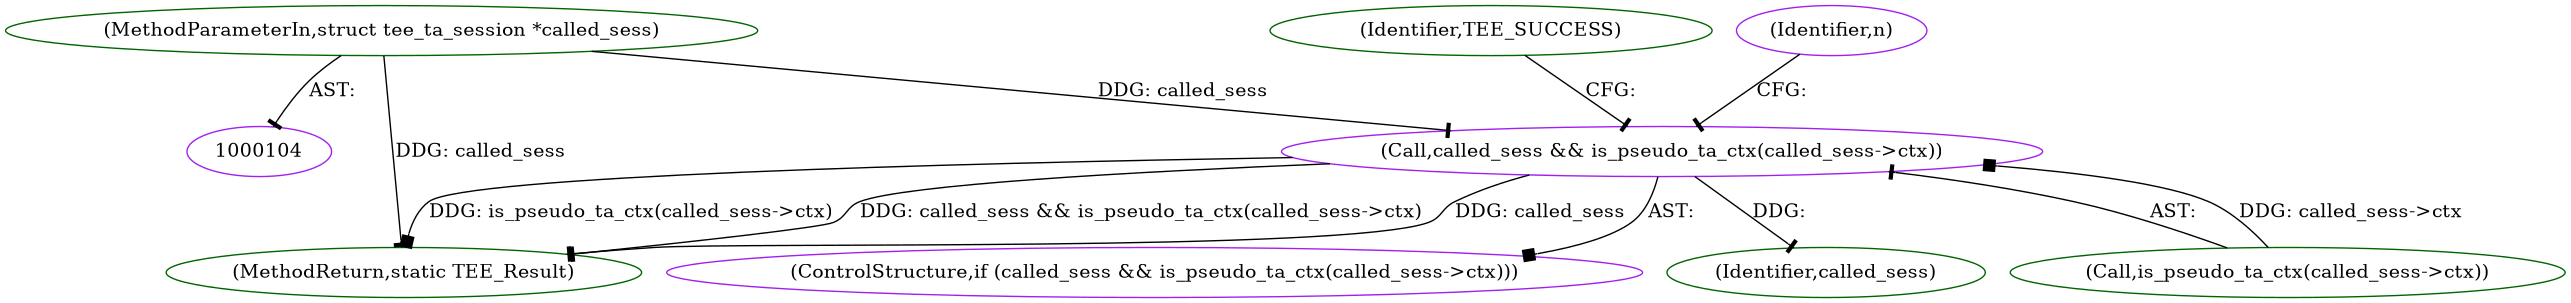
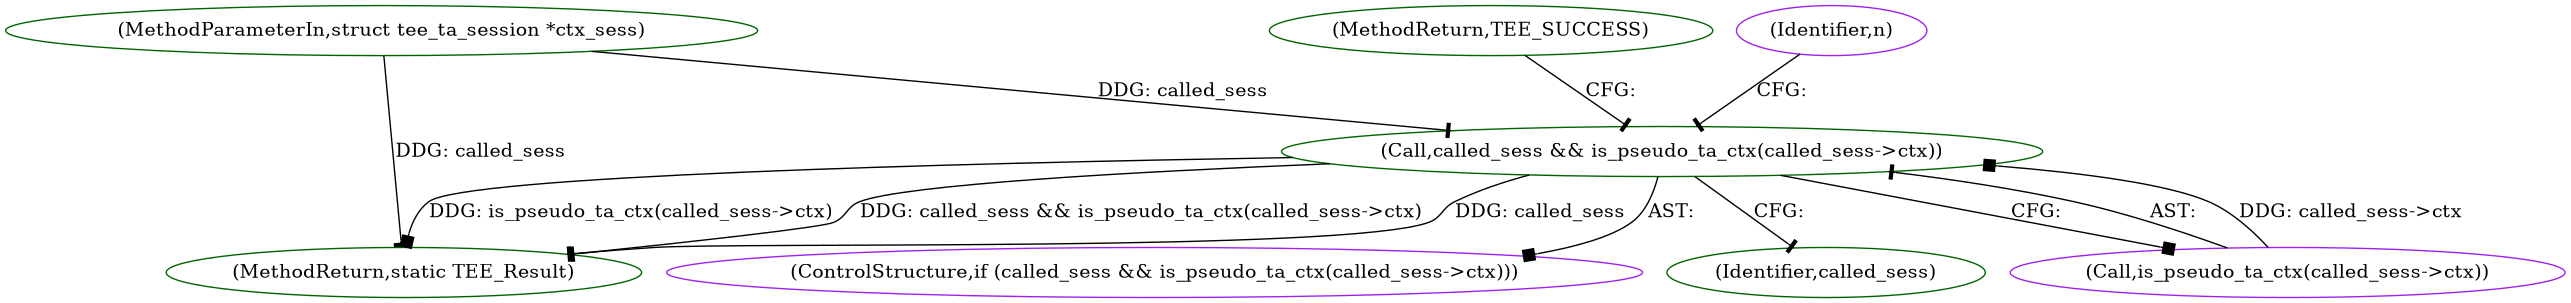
  digraph {
    node [color=darkgreen]
    edge [arrowhead=tee]
-   n1 [label="(MethodParameterIn,struct tee_ta_session *called_sess)"]
-   n2 [color=purple label="(Call,called_sess && is_pseudo_ta_ctx(called_sess->ctx))"]
+   n1 [label="(MethodParameterIn,struct tee_ta_session *ctx_sess)"]
+   n2 [label="(Call,called_sess && is_pseudo_ta_ctx(called_sess->ctx))"]
    n3 [label="(MethodReturn,static TEE_Result)"]
-   1000104 [color=purple]
    n5 [color=purple label="(ControlStructure,if (called_sess && is_pseudo_ta_ctx(called_sess->ctx)))"]
    n6 [label="(Identifier,called_sess)"]
-   n7 [label="(Call,is_pseudo_ta_ctx(called_sess->ctx))"]
-   n8 [label="(Identifier,TEE_SUCCESS)"]
+   n7 [color=purple label="(Call,is_pseudo_ta_ctx(called_sess->ctx))"]
+   n8 [label="(MethodReturn,TEE_SUCCESS)"]
    n9 [color=purple label="(Identifier,n)"]
    n1 -> n2 [label="DDG: called_sess"]
    n1 -> n3 [label="DDG: called_sess"]
-   n1 -> 1000104 [label="AST: "]
    n2 -> n3 [label="DDG: called_sess"]
    n2 -> n3 [arrowhead=box label="DDG: is_pseudo_ta_ctx(called_sess->ctx)"]
    n2 -> n3 [label="DDG: called_sess && is_pseudo_ta_ctx(called_sess->ctx)"]
    n2 -> n5 [arrowhead=box label="AST: "]
-   n2 -> n6 [label="DDG: "]
+   n2 -> n6 [label="CFG: "]
+   n2 -> n7 [arrowhead=box label="CFG: "]
    n7 -> n2 [label="AST: "]
    n7 -> n2 [arrowhead=box label="DDG: called_sess->ctx"]
    n8 -> n2 [label="CFG: "]
    n9 -> n2 [label="CFG: "]
  }
